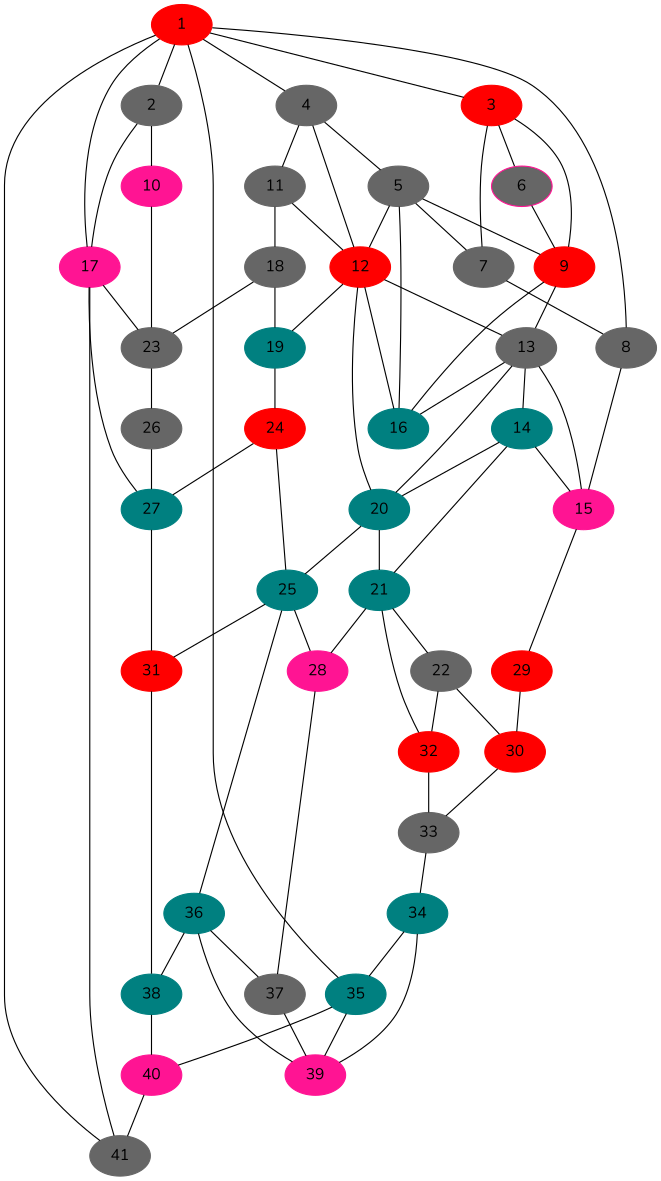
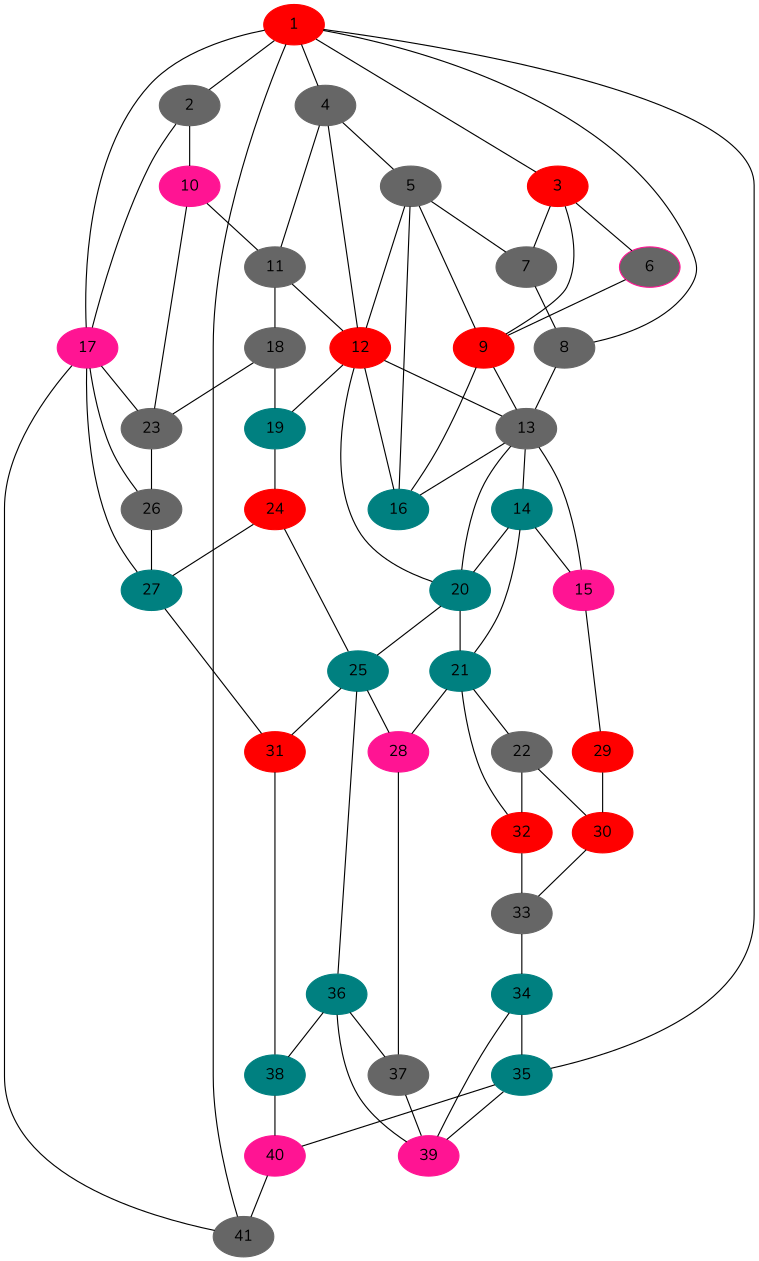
  graph {
    fontname=Nunito
    node [color=gray40 fontname=Nunito style=filled]
    edge [fontname=Nunito weight=1.0]
    1 [color=red]
    2
    3 [color=red]
    4
    8
    17 [color=deeppink]
    35 [color=teal]
    41
    10 [color=deeppink]
    6 [color=deeppink fillcolor=gray40]
    7
    9 [color=red]
    5
    11
    12 [color=red]
    15 [color=deeppink]
    23
    26
    27 [color=teal]
    39 [color=deeppink]
    40 [color=deeppink]
    16 [color=teal]
    13
    18
    19 [color=teal]
    20 [color=teal]
    29 [color=red]
    14 [color=teal]
    24 [color=red]
    21 [color=teal]
    25 [color=teal]
    22
    28 [color=deeppink]
    32 [color=red]
    30 [color=red]
    31 [color=red]
    36 [color=teal]
    37
    33
    38 [color=teal]
    34 [color=teal]
    1 -- 2 [weight=3.0]
    1 -- 3
    1 -- 4
    1 -- 8
    1 -- 17
    1 -- 35 [weight=2.0]
    1 -- 41
    2 -- 17
    2 -- 10
    3 -- 6
    3 -- 7
    3 -- 9
    4 -- 5
    4 -- 11
    4 -- 12
-   8 -- 15 [weight=2.0]
+   8 -- 13 [weight=2.0]
    17 -- 41
    17 -- 23
+   17 -- 26
    17 -- 27
    35 -- 39
    35 -- 40
+   10 -- 11 [weight=2.0]
    10 -- 23
    6 -- 9
    7 -- 8
    9 -- 16
    9 -- 13
    5 -- 7
    5 -- 9
    5 -- 12 [weight=2.0]
    5 -- 16
    11 -- 12
    11 -- 18 [weight=2.0]
    12 -- 16 [weight=3.0]
    12 -- 13
    12 -- 19
    12 -- 20
    15 -- 13
    15 -- 29
    23 -- 26
    26 -- 27
    27 -- 31 [weight=2.0]
    40 -- 41 [weight=2.0]
    13 -- 16
    13 -- 20
    13 -- 14
    18 -- 23 [weight=2.0]
    18 -- 19 [weight=2.0]
    19 -- 24
    20 -- 21
    20 -- 25
    29 -- 30 [weight=3.0]
    14 -- 15
    14 -- 20
    14 -- 21
    24 -- 27 [weight=2.0]
    24 -- 25
    21 -- 22
    21 -- 28 [weight=2.0]
    21 -- 32
    25 -- 28 [weight=2.0]
    25 -- 31
    25 -- 36
    22 -- 32
    22 -- 30
    28 -- 37
    32 -- 33 [weight=2.0]
    30 -- 33 [weight=2.0]
    31 -- 38 [weight=2.0]
    36 -- 39
    36 -- 37
    36 -- 38 [weight=2.0]
    37 -- 39 [weight=2.0]
    33 -- 34 [weight=2.0]
    38 -- 40 [weight=2.0]
    34 -- 35
    34 -- 39 [weight=2.0]
  }
